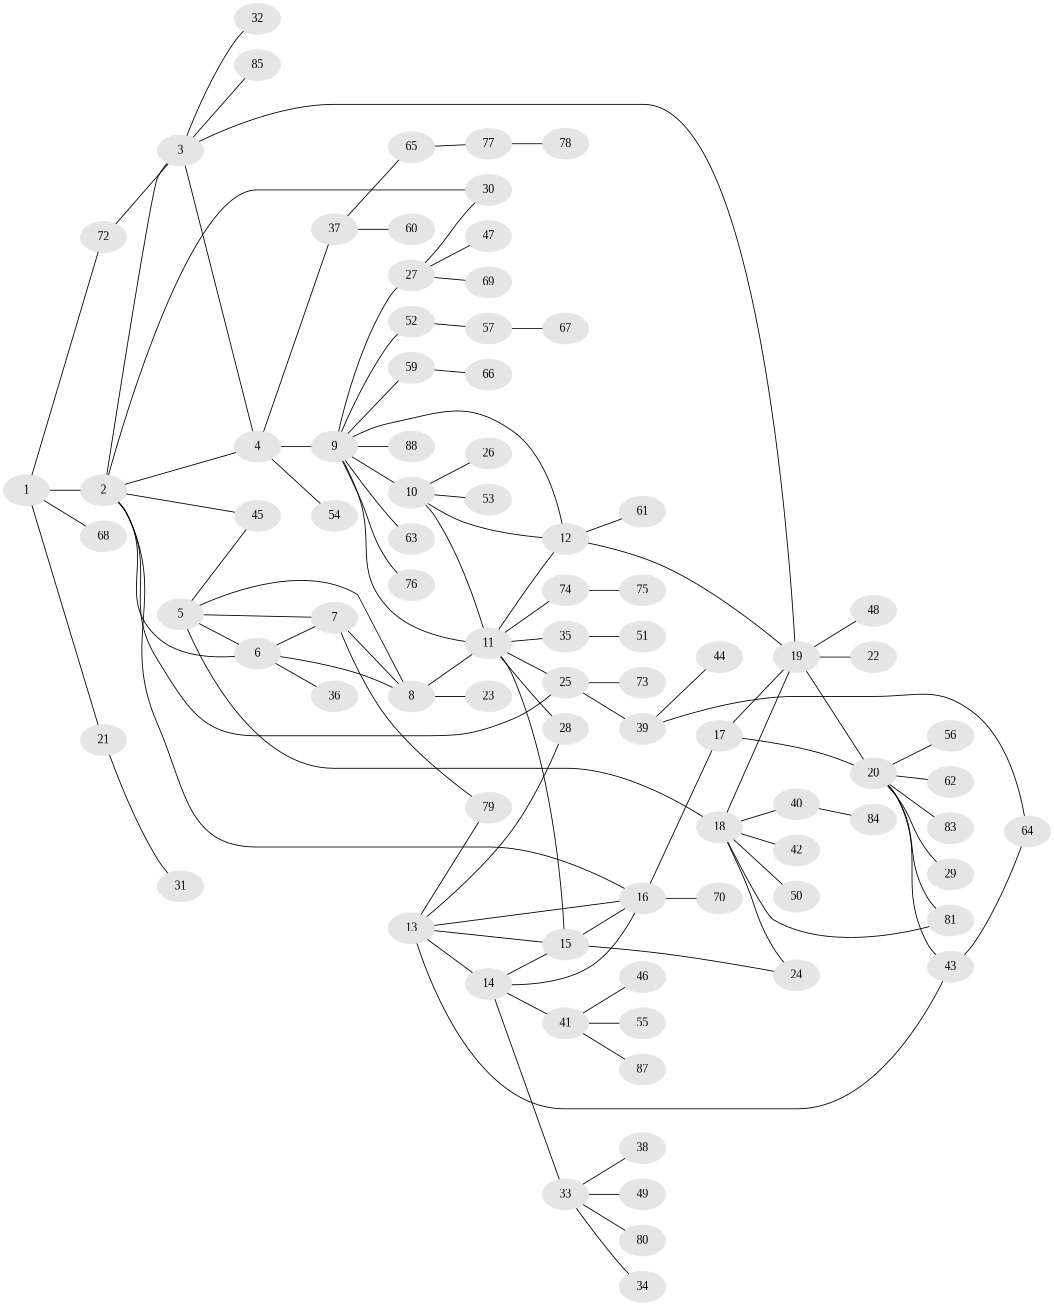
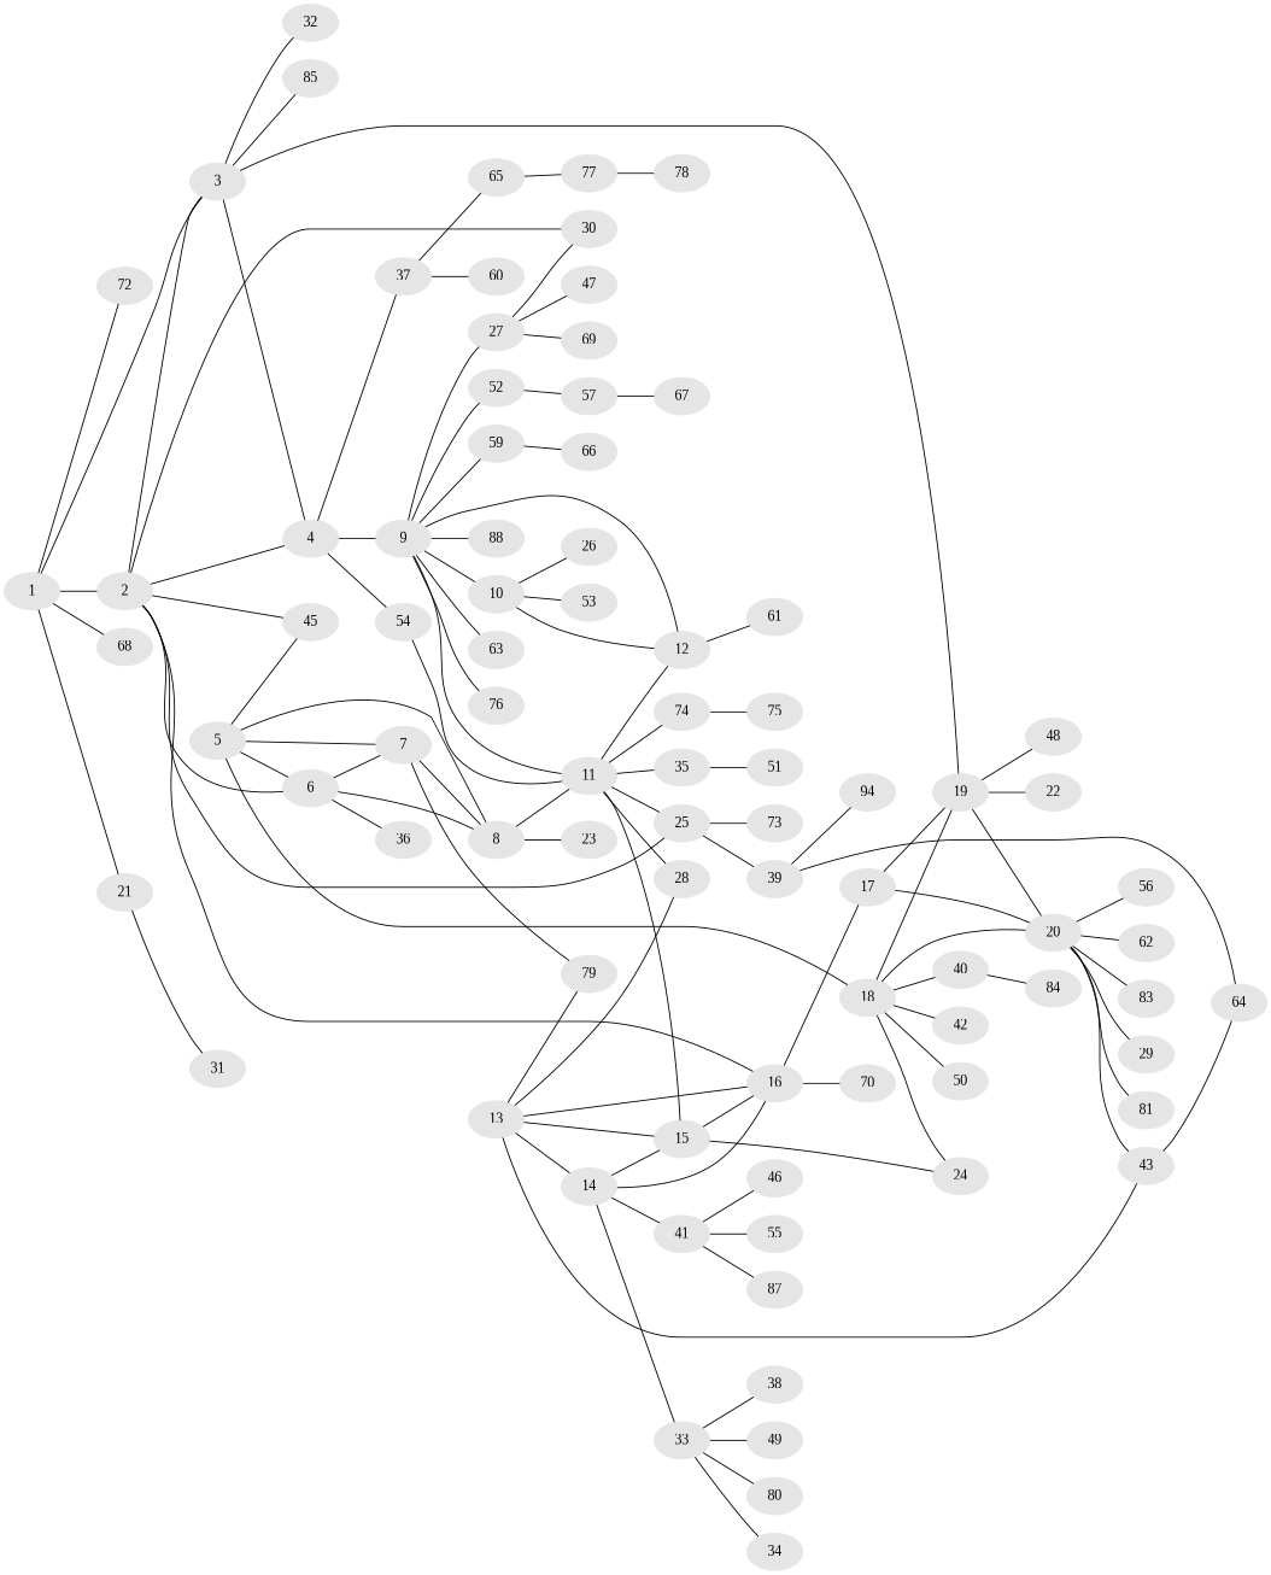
  graph {
    fontname="Liberation Serif"
    rankdir=LR
    node [color=gray90 fontname="Liberation Serif" style=filled]
    edge [fontname="Liberation Serif"]
    1
    2
    3
    21
    68
    72
    4
    6
    16
    25
    30
    45
    19
    32
    85
    9
    37
    54
    31
    7
    8
    36
    17
    70
    39
    73
    20
    22
    48
    11
    10
    12
    27
    52
    n35 [label=88]
    59
    63
    76
    60
    65
    5
    18
    79
    23
    24
    40
    42
    50
    13
    15
    28
    14
    43
    35
    74
    26
    53
    61
    47
    69
    57
    66
    51
    75
    33
    41
    64
    34
    38
    49
    80
    46
    55
    n74 [label=87]
    29
    56
    62
    81
    83
    84
-   44
+   44 [label=94]
    77
    67
    78
    1 -- 2
-   72 -- 3
+   1 -- 3
    1 -- 21
    1 -- 68
    1 -- 72
    2 -- 3
    2 -- 4
    2 -- 6
    2 -- 16
    2 -- 25
    2 -- 30
    2 -- 45
    3 -- 4
    3 -- 19
    3 -- 32
    3 -- 85
    21 -- 31
    4 -- 9
    4 -- 37
    4 -- 54
    6 -- 7
    6 -- 8
    6 -- 36
    16 -- 17
    16 -- 70
    25 -- 39
    25 -- 73
    19 -- 20
    19 -- 22
    19 -- 48
    9 -- 11
    9 -- 10
    9 -- 12
    9 -- 27
    9 -- 52
    9 -- n35
    9 -- 59
    9 -- 63
    9 -- 76
    37 -- 60
    37 -- 65
    7 -- 8
    7 -- 79
    8 -- 11
    8 -- 23
    17 -- 19
    17 -- 20
    39 -- 64
    39 -- 44
    20 -- 43
    20 -- 29
    20 -- 56
    20 -- 62
    20 -- 81
    20 -- 83
    11 -- 25
    11 -- 12
    11 -- 15
    11 -- 28
    11 -- 35
    11 -- 74
-   10 -- 11
+   54 -- 11
    10 -- 12
    10 -- 26
    10 -- 53
-   12 -- 19
    12 -- 61
    27 -- 30
    27 -- 47
    27 -- 69
    52 -- 57
    59 -- 66
    65 -- 77
    5 -- 6
    5 -- 45
    5 -- 7
    5 -- 8
    5 -- 18
    18 -- 19
-   18 -- 81
+   18 -- 20
    18 -- 24
    18 -- 40
    18 -- 42
    18 -- 50
    40 -- 84
    13 -- 16
    13 -- 79
    13 -- 15
    13 -- 28
    13 -- 14
    13 -- 43
    15 -- 16
    15 -- 24
    14 -- 16
    14 -- 15
    14 -- 33
    14 -- 41
    43 -- 64
    35 -- 51
    74 -- 75
    57 -- 67
    33 -- 34
    33 -- 38
    33 -- 49
    33 -- 80
    41 -- 46
    41 -- 55
    41 -- n74
    77 -- 78
  }
